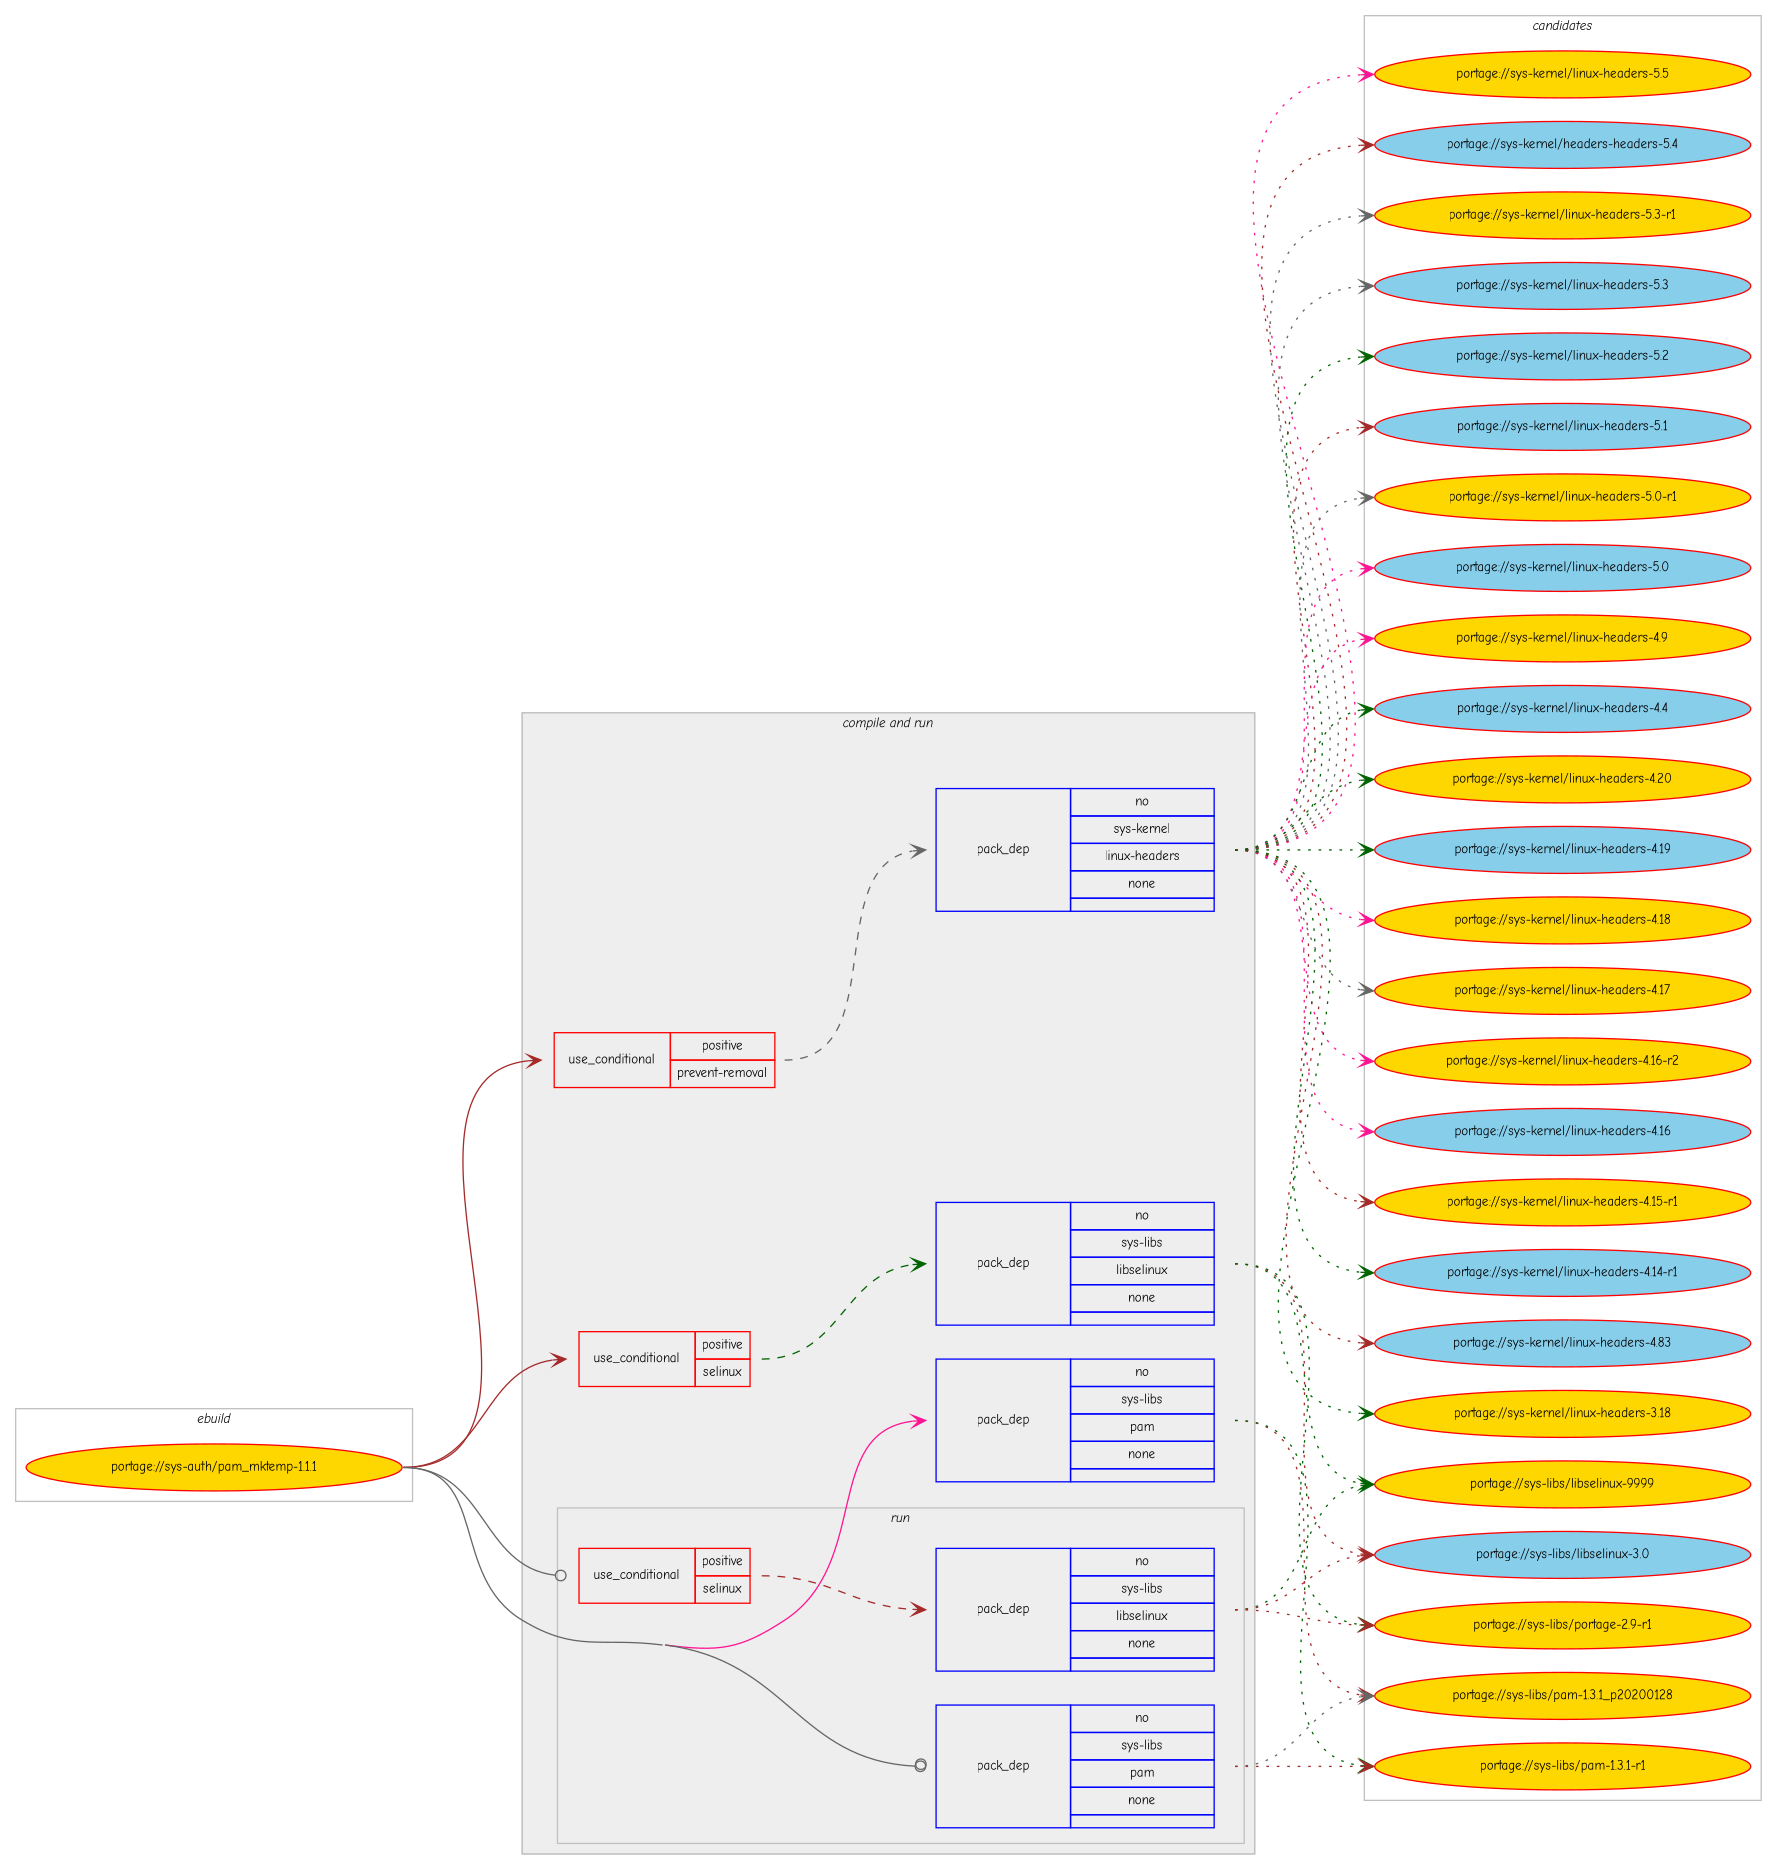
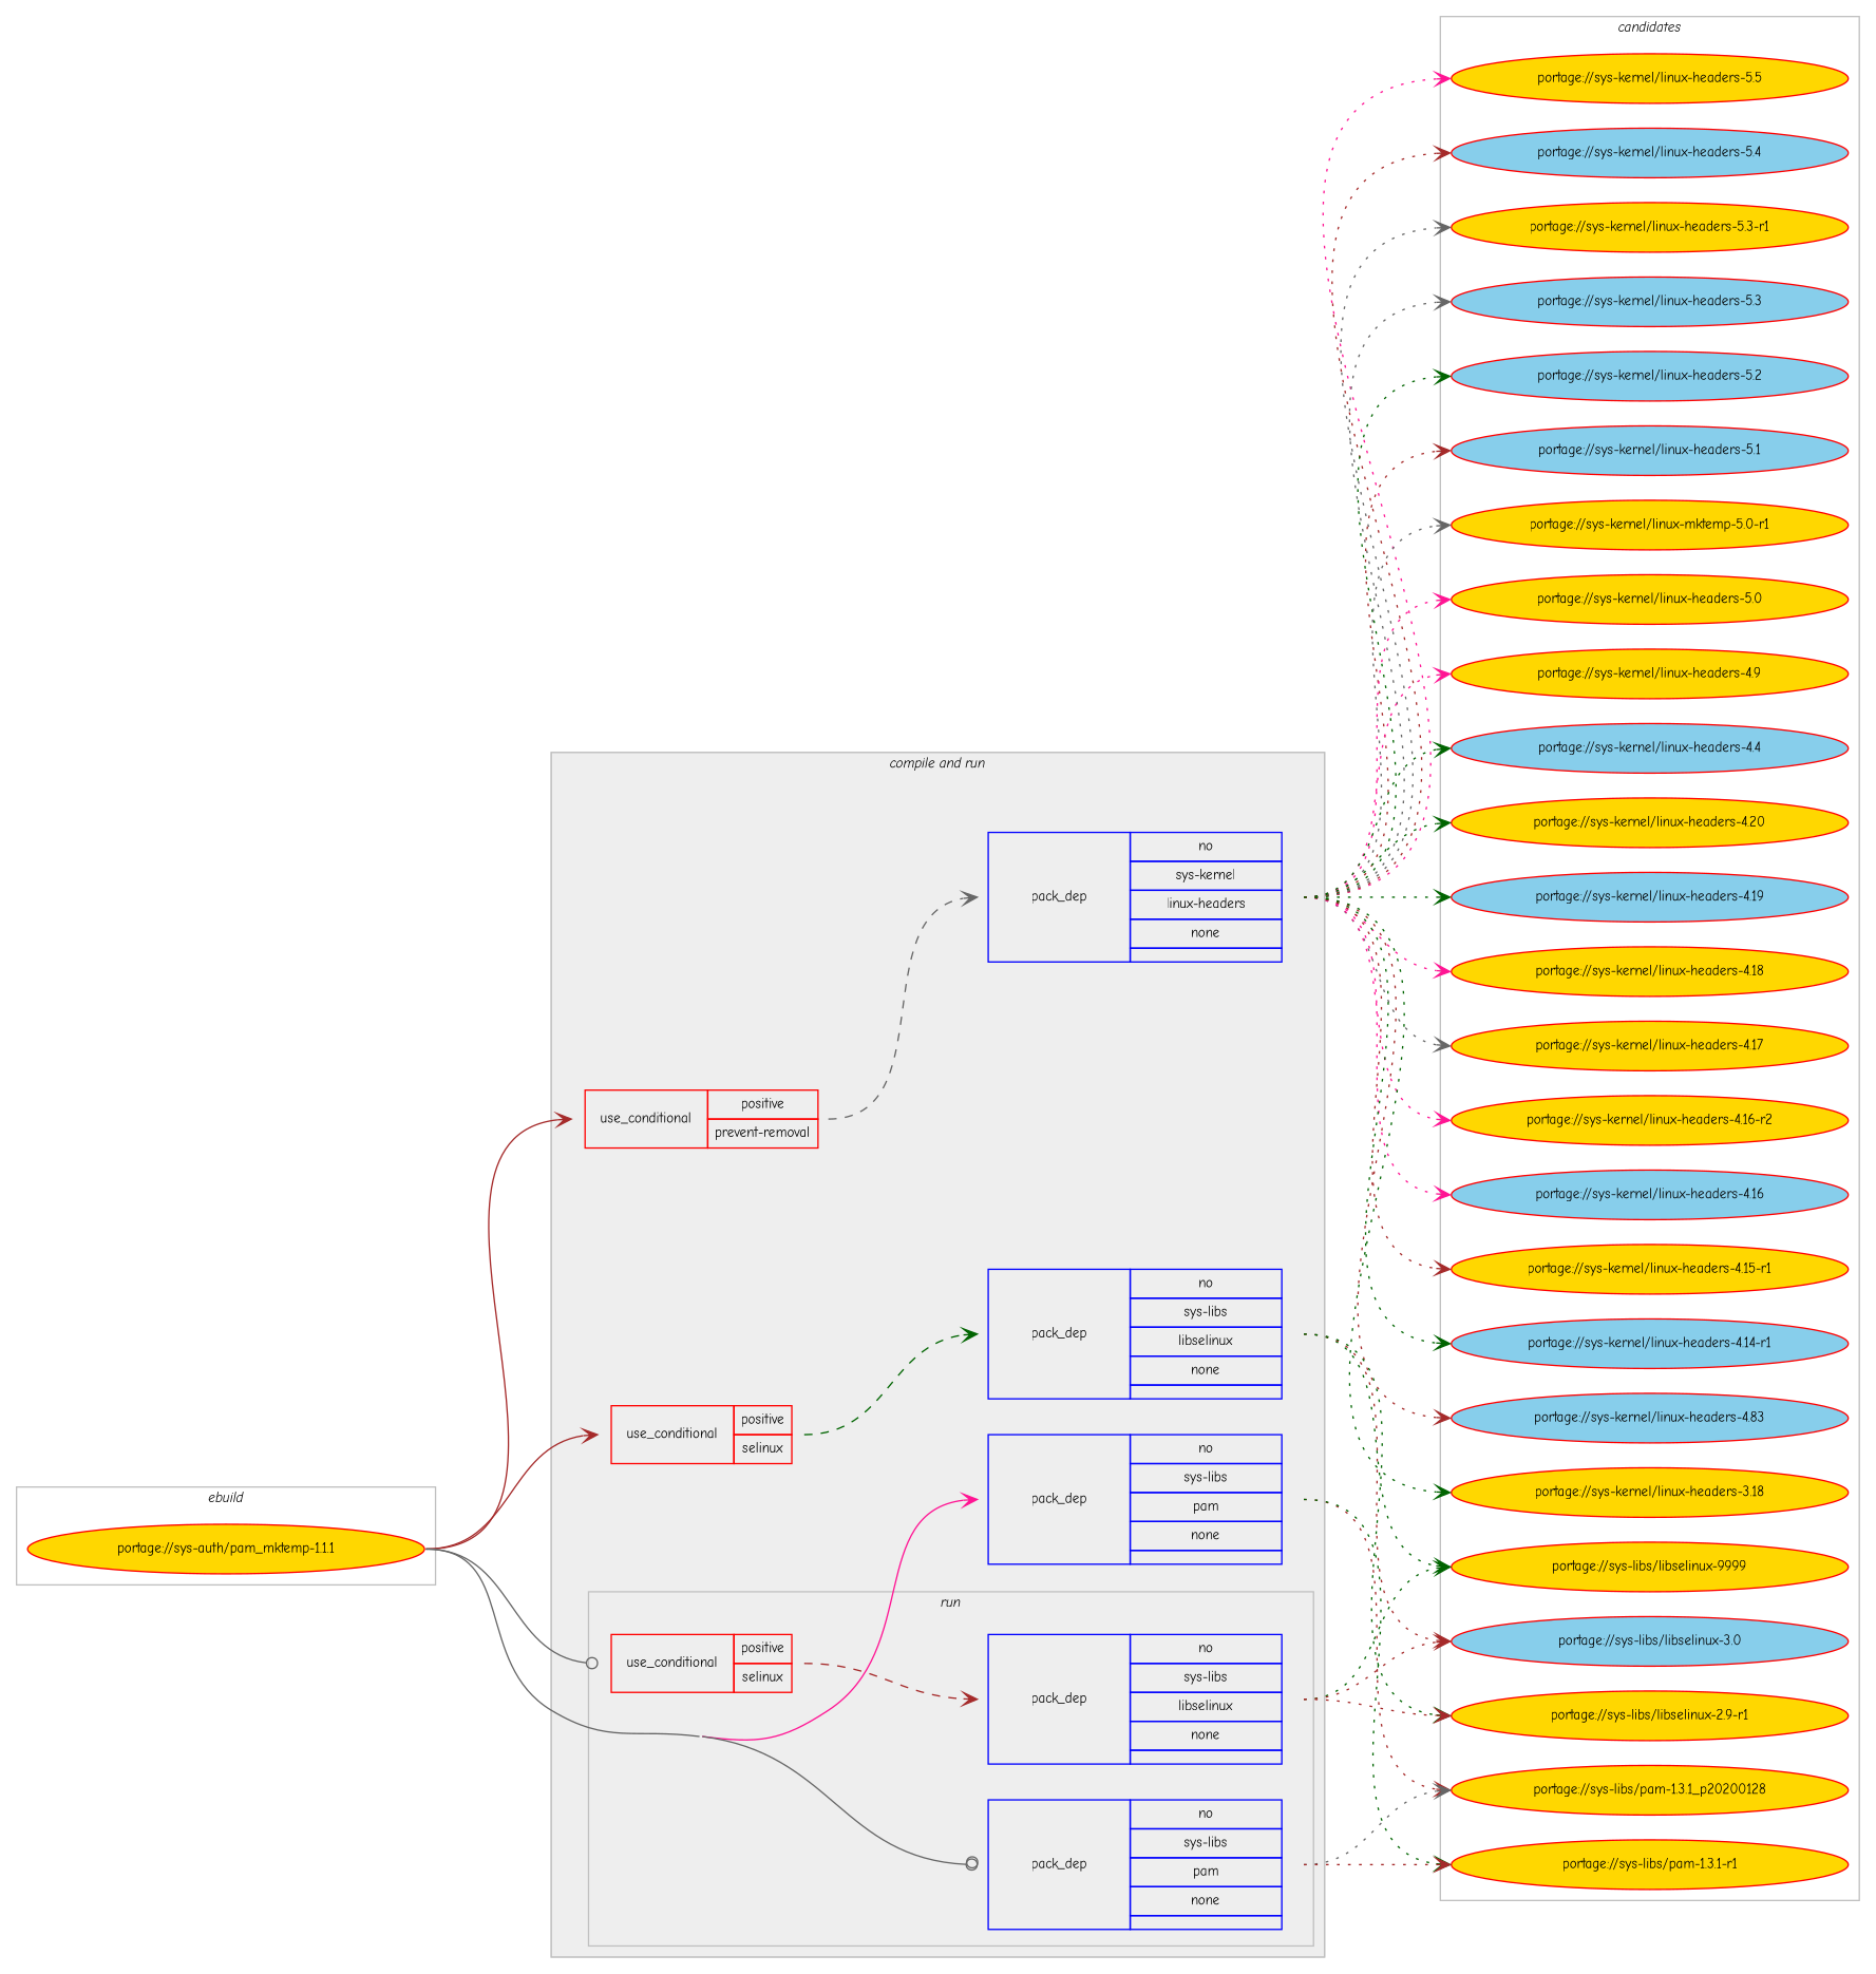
  digraph {
    compound=true
    concentrate=true
    fontname="Comic Neue"
    fontsize=10
    newrank=true
    rankdir=LR
    ranksep=1.5
    node [color=red fillcolor=gold fontname="Comic Neue" fontsize=10 style=filled]
    edge [arrowhead=vee color=brown fontname="Comic Neue" headport=w style=dotted tailport=e weight=100]
    n1 [label="portage://sys-auth/pam_mktemp-1.1.1" width=4]
    n2 [color=blue label=<<TABLE BORDER="0" CELLBORDER="1" CELLSPACING="0" CELLPADDING="4" WIDTH="220"><TR><TD ROWSPAN="6" CELLPADDING="30">pack_dep</TD></TR><TR><TD WIDTH="110">no</TD></TR><TR><TD>sys-kernel</TD></TR><TR><TD>linux-headers</TD></TR><TR><TD>none</TD></TR><TR><TD></TD></TR></TABLE>> shape=none fillcolor="" style=""]
    n3 [label=<<TABLE BORDER="0" CELLBORDER="1" CELLSPACING="0" CELLPADDING="4"><TR><TD ROWSPAN="3" CELLPADDING="10">use_conditional</TD></TR><TR><TD>positive</TD></TR><TR><TD>prevent-removal</TD></TR></TABLE>> shape=none fillcolor="" style=""]
    n4 [color=blue label=<<TABLE BORDER="0" CELLBORDER="1" CELLSPACING="0" CELLPADDING="4" WIDTH="220"><TR><TD ROWSPAN="6" CELLPADDING="30">pack_dep</TD></TR><TR><TD WIDTH="110">no</TD></TR><TR><TD>sys-libs</TD></TR><TR><TD>libselinux</TD></TR><TR><TD>none</TD></TR><TR><TD></TD></TR></TABLE>> shape=none fillcolor="" style=""]
    n5 [label=<<TABLE BORDER="0" CELLBORDER="1" CELLSPACING="0" CELLPADDING="4"><TR><TD ROWSPAN="3" CELLPADDING="10">use_conditional</TD></TR><TR><TD>positive</TD></TR><TR><TD>selinux</TD></TR></TABLE>> shape=none fillcolor="" style=""]
    n6 [color=blue label=<<TABLE BORDER="0" CELLBORDER="1" CELLSPACING="0" CELLPADDING="4" WIDTH="220"><TR><TD ROWSPAN="6" CELLPADDING="30">pack_dep</TD></TR><TR><TD WIDTH="110">no</TD></TR><TR><TD>sys-libs</TD></TR><TR><TD>pam</TD></TR><TR><TD>none</TD></TR><TR><TD></TD></TR></TABLE>> shape=none fillcolor="" style=""]
    n7 [color=blue label=<<TABLE BORDER="0" CELLBORDER="1" CELLSPACING="0" CELLPADDING="4" WIDTH="220"><TR><TD ROWSPAN="6" CELLPADDING="30">pack_dep</TD></TR><TR><TD WIDTH="110">no</TD></TR><TR><TD>sys-libs</TD></TR><TR><TD>libselinux</TD></TR><TR><TD>none</TD></TR><TR><TD></TD></TR></TABLE>> shape=none fillcolor="" style=""]
    n8 [label=<<TABLE BORDER="0" CELLBORDER="1" CELLSPACING="0" CELLPADDING="4"><TR><TD ROWSPAN="3" CELLPADDING="10">use_conditional</TD></TR><TR><TD>positive</TD></TR><TR><TD>selinux</TD></TR></TABLE>> shape=none fillcolor="" style=""]
    n9 [color=blue label=<<TABLE BORDER="0" CELLBORDER="1" CELLSPACING="0" CELLPADDING="4" WIDTH="220"><TR><TD ROWSPAN="6" CELLPADDING="30">pack_dep</TD></TR><TR><TD WIDTH="110">no</TD></TR><TR><TD>sys-libs</TD></TR><TR><TD>pam</TD></TR><TR><TD>none</TD></TR><TR><TD></TD></TR></TABLE>> shape=none fillcolor="" style=""]
    n10 [label="portage://sys-kernel/linux-headers-5.5" width=4]
-   n11 [fillcolor=skyblue label="portage://sys-kernel/headers-headers-5.4" width=4]
+   n11 [fillcolor=skyblue label="portage://sys-kernel/linux-headers-5.4" width=4]
    n12 [label="portage://sys-kernel/linux-headers-5.3-r1" width=4]
    n13 [fillcolor=skyblue label="portage://sys-kernel/linux-headers-5.3" width=4]
    n14 [fillcolor=skyblue label="portage://sys-kernel/linux-headers-5.2" width=4]
    n15 [fillcolor=skyblue label="portage://sys-kernel/linux-headers-5.1" width=4]
-   n16 [label="portage://sys-kernel/linux-headers-5.0-r1" width=4]
-   n17 [fillcolor=skyblue label="portage://sys-kernel/linux-headers-5.0" width=4]
+   n16 [label="portage://sys-kernel/linux-mktemp-5.0-r1" width=4]
+   n17 [label="portage://sys-kernel/linux-headers-5.0" width=4]
    n18 [label="portage://sys-kernel/linux-headers-4.9" width=4]
    n19 [fillcolor=skyblue label="portage://sys-kernel/linux-headers-4.4" width=4]
    n20 [label="portage://sys-kernel/linux-headers-4.20" width=4]
    n21 [fillcolor=skyblue label="portage://sys-kernel/linux-headers-4.19" width=4]
    n22 [label="portage://sys-kernel/linux-headers-4.18" width=4]
    n23 [label="portage://sys-kernel/linux-headers-4.17" width=4]
    n24 [label="portage://sys-kernel/linux-headers-4.16-r2" width=4]
    n25 [fillcolor=skyblue label="portage://sys-kernel/linux-headers-4.16" width=4]
    n26 [label="portage://sys-kernel/linux-headers-4.15-r1" width=4]
    n27 [fillcolor=skyblue label="portage://sys-kernel/linux-headers-4.14-r1" width=4]
    n28 [fillcolor=skyblue label="portage://sys-kernel/linux-headers-4.83" width=4]
    n29 [label="portage://sys-kernel/linux-headers-3.18" width=4]
    n30 [label="portage://sys-libs/libselinux-9999" width=4]
    n31 [fillcolor=skyblue label="portage://sys-libs/libselinux-3.0" width=4]
-   n32 [label="portage://sys-libs/portage-2.9-r1" width=4]
+   n32 [label="portage://sys-libs/libselinux-2.9-r1" width=4]
    n33 [label="portage://sys-libs/pam-1.3.1_p20200128" width=4]
    n34 [label="portage://sys-libs/pam-1.3.1-r1" width=4]
    subgraph cluster_1 {
      color=gray
      label=<<i>ebuild</i>>
      rank=same
      n1
    }
    subgraph cluster_2 {
      color=gray
      label=<<i>dependencies</i>>
      subgraph cluster_3 {
        color=gray
        fillcolor="#eeeeee"
        label=<<i>compile</i>>
        style=filled
        subgraph sub_4 {
          color=gray
          fillcolor="#eeeeee"
          label=<<i>compile</i>>
          style=filled
          n5
          subgraph sub_5 {
            color=gray
            fillcolor="#eeeeee"
            label=<<i>compile</i>>
            style=filled
            n4
          }
        }
        subgraph sub_6 {
          color=gray
          fillcolor="#eeeeee"
          label=<<i>compile</i>>
          style=filled
          n3
          subgraph sub_7 {
            color=gray
            fillcolor="#eeeeee"
            label=<<i>compile</i>>
            style=filled
            n2
          }
        }
        subgraph sub_8 {
          color=gray
          fillcolor="#eeeeee"
          label=<<i>compile</i>>
          style=filled
          n6
        }
      }
      subgraph cluster_9 {
        color=gray
        fillcolor="#eeeeee"
        label=<<i>compile and run</i>>
        style=filled
      }
      subgraph cluster_10 {
        color=gray
        fillcolor="#eeeeee"
        label=<<i>run</i>>
        style=filled
        subgraph sub_11 {
          color=gray
          fillcolor="#eeeeee"
          label=<<i>run</i>>
          style=filled
          n8
          subgraph sub_12 {
            color=gray
            fillcolor="#eeeeee"
            label=<<i>run</i>>
            style=filled
            n7
          }
        }
        subgraph sub_13 {
          color=gray
          fillcolor="#eeeeee"
          label=<<i>run</i>>
          style=filled
          n9
        }
      }
    }
    subgraph cluster_14 {
      color=gray
      label=<<i>candidates</i>>
      rank=same
      subgraph sub_15 {
        color=black
        label=<<i>candidates</i>>
        nodesep=1
        rank=same
        n10
        n11
        n12
        n13
        n14
        n15
        n16
        n17
        n18
        n19
        n20
        n21
        n22
        n23
        n24
        n25
        n26
        n27
        n28
        n29
      }
      subgraph sub_16 {
        color=black
        label=<<i>candidates</i>>
        nodesep=1
        rank=same
        n30
        n31
        n32
      }
      subgraph sub_17 {
        color=black
        label=<<i>candidates</i>>
        nodesep=1
        rank=same
        n33
        n34
      }
      subgraph sub_18 {
        color=black
        label=<<i>candidates</i>>
        nodesep=1
        rank=same
        n30
        n31
        n32
      }
      subgraph sub_19 {
        color=black
        label=<<i>candidates</i>>
        nodesep=1
        rank=same
        n33
        n34
      }
    }
    n1 -> n3 [style=solid weight=20]
    n1 -> n5 [style=solid weight=20]
    n1 -> n6 [color=deeppink style=solid weight=20]
    n1 -> n8 [arrowhead=odot color=gray40 style=solid weight=20]
    n1 -> n9 [arrowhead=odot color=gray40 style=solid weight=20]
    n2 -> n10 [color=deeppink]
    n2 -> n11
    n2 -> n12 [color=gray40]
    n2 -> n13 [color=gray40]
    n2 -> n14 [color=darkgreen]
    n2 -> n15
    n2 -> n16 [color=gray40]
    n2 -> n17 [color=deeppink]
    n2 -> n18 [color=deeppink]
    n2 -> n19 [color=darkgreen]
    n2 -> n20 [color=darkgreen]
    n2 -> n21 [color=darkgreen]
    n2 -> n22 [color=deeppink]
    n2 -> n23 [color=gray40]
    n2 -> n24 [color=deeppink]
    n2 -> n25 [color=deeppink]
    n2 -> n26
    n2 -> n27 [color=darkgreen]
    n2 -> n28
    n2 -> n29 [color=darkgreen]
    n3 -> n2 [color=gray40 style=dashed weight=20]
    n4 -> n30 [color=darkgreen]
    n4 -> n31
    n4 -> n32 [color=darkgreen]
    n5 -> n4 [color=darkgreen style=dashed weight=20]
    n6 -> n33
    n6 -> n34 [color=darkgreen]
    n7 -> n30 [color=darkgreen]
    n7 -> n31
    n7 -> n32
    n8 -> n7 [style=dashed weight=20]
    n9 -> n33 [color=gray40]
    n9 -> n34
  }
